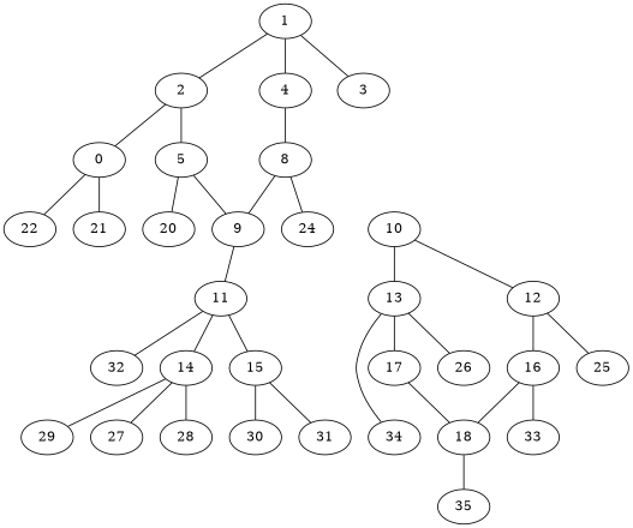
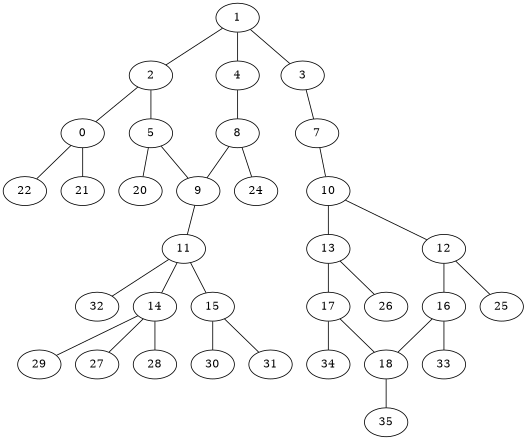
  graph {
    node [chem=C]
    edge [valence=1]
    1
    2
    3 [chem=N]
    4
    5
    n6 [label=0]
+   7 [chem=N]
    8
    9
    20 [chem=H]
    21 [chem=H]
    22 [chem=H]
    10
    24 [chem=H]
    11 [chem=N]
    12
    13
    14
    15
    32 [chem=H]
    16
    25 [chem=H]
    17
    26 [chem=H]
    27 [chem=H]
    28 [chem=H]
    29 [chem=H]
    30 [chem=H]
    31 [chem=H]
    18
    33 [chem=H]
    34 [chem=H]
    35 [chem=H]
    1 -- 2 [valence=2]
    1 -- 3
    1 -- 4
    2 -- 5
    2 -- n6
+   3 -- 7 [valence=2]
    4 -- 8 [valence=2]
    5 -- 9 [valence=2]
    5 -- 20
    n6 -- 21
    n6 -- 22
+   7 -- 10
    8 -- 9
    8 -- 24
    9 -- 11
    10 -- 12 [valence=2]
    10 -- 13
    11 -- 14
    11 -- 15
    11 -- 32
    12 -- 16
    12 -- 25
    13 -- 17 [valence=2]
    13 -- 26
    14 -- 27
    14 -- 28
    14 -- 29
    15 -- 30
    15 -- 31
    16 -- 18 [valence=2]
    16 -- 33
    17 -- 18
-   13 -- 34
+   17 -- 34
    18 -- 35
  }
